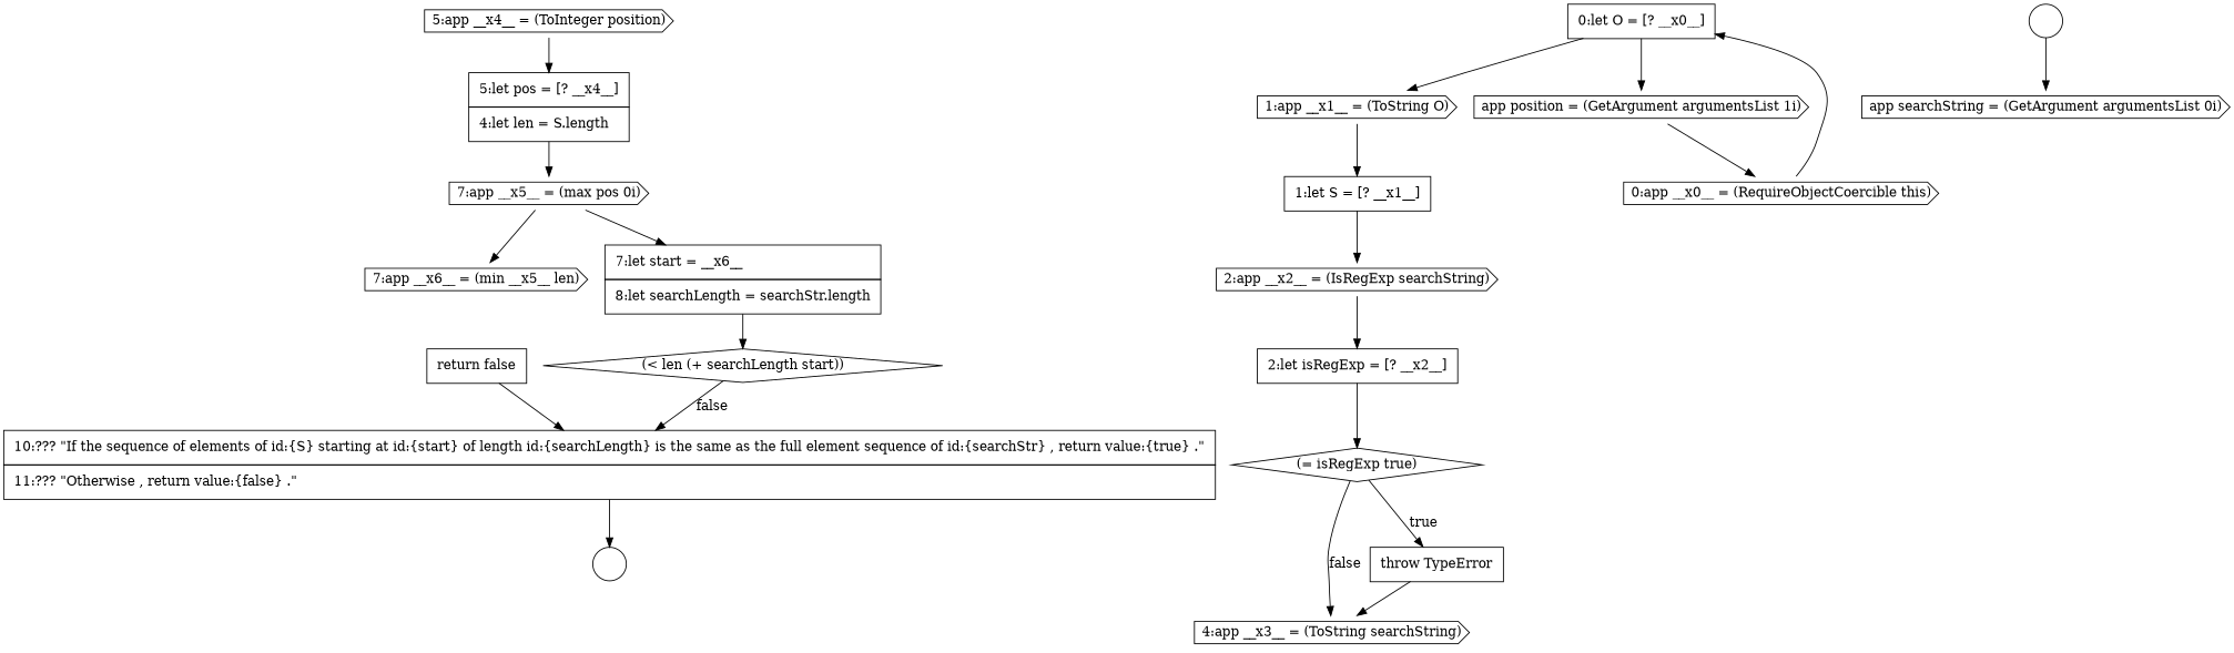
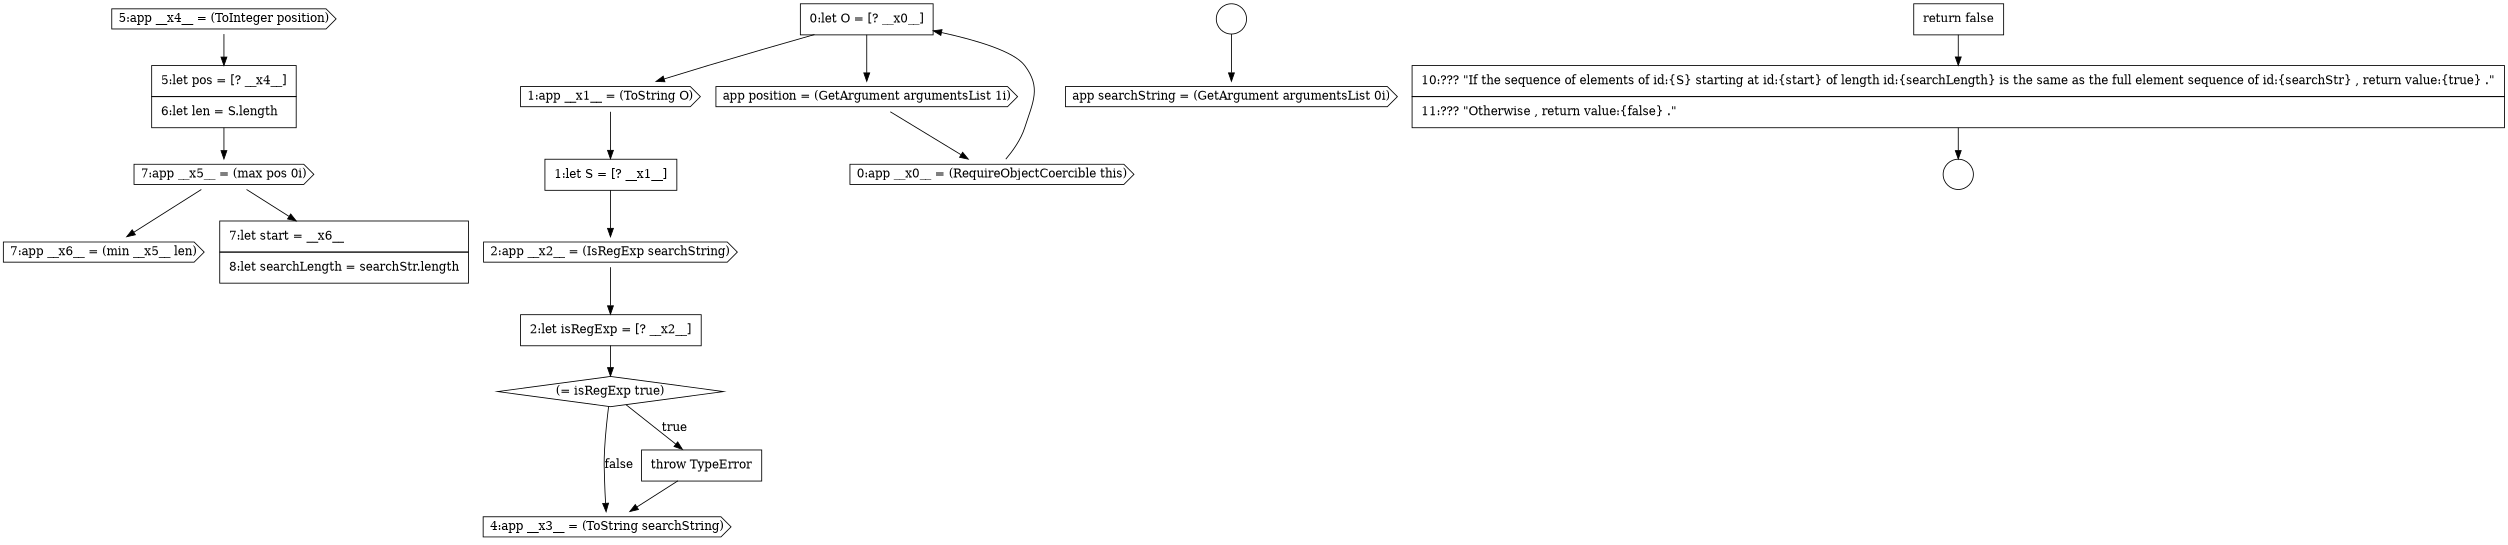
  digraph {
    node [color=black fillcolor=white shape=cds style=filled]
    edge [color=black]
    n1 [label=<<font color="black">7:app __x5__ = (max pos 0i)</font>>]
    n2 [label=<<font color="black">7:app __x6__ = (min __x5__ len)</font>>]
    n3 [label=<<font color="black">     <table border="0" cellborder="1" cellspacing="0" cellpadding="10">       <tr><td align="left">7:let start = __x6__</td></tr>       <tr><td align="left">8:let searchLength = searchStr.length</td></tr>     </table>   </font>> margin=0 shape=none]
    n4 [label=<<font color="black">     <table border="0" cellborder="1" cellspacing="0" cellpadding="10">       <tr><td align="left">0:let O = [? __x0__]</td></tr>     </table>   </font>> margin=0 shape=none]
    n5 [label=<<font color="black">1:app __x1__ = (ToString O)</font>>]
    n6 [label=<<font color="black">app position = (GetArgument argumentsList 1i)</font>>]
    n7 [label=<<font color="black">     <table border="0" cellborder="1" cellspacing="0" cellpadding="10">       <tr><td align="left">1:let S = [? __x1__]</td></tr>     </table>   </font>> margin=0 shape=none]
    n8 [label=<<font color="black">5:app __x4__ = (ToInteger position)</font>>]
-   n9 [label=<<font color="black">     <table border="0" cellborder="1" cellspacing="0" cellpadding="10">       <tr><td align="left">5:let pos = [? __x4__]</td></tr>       <tr><td align="left">4:let len = S.length</td></tr>     </table>   </font>> margin=0 shape=none]
+   n9 [label=<<font color="black">     <table border="0" cellborder="1" cellspacing="0" cellpadding="10">       <tr><td align="left">5:let pos = [? __x4__]</td></tr>       <tr><td align="left">6:let len = S.length</td></tr>     </table>   </font>> margin=0 shape=none]
    n10 [label=<<font color="black">0:app __x0__ = (RequireObjectCoercible this)</font>>]
    n11 [label=<<font color="black">2:app __x2__ = (IsRegExp searchString)</font>>]
    n12 [label=<<font color="black">     <table border="0" cellborder="1" cellspacing="0" cellpadding="10">       <tr><td align="left">2:let isRegExp = [? __x2__]</td></tr>     </table>   </font>> margin=0 shape=none]
    n13 [label=<<font color="black">(= isRegExp true)</font>> shape=diamond]
-   n14 [label=<<font color="black">(&lt; len (+ searchLength start))</font>> shape=diamond]
    n15 [label=<<font color="black">4:app __x3__ = (ToString searchString)</font>>]
    n16 [label=<<font color="black">     <table border="0" cellborder="1" cellspacing="0" cellpadding="10">       <tr><td align="left">throw TypeError</td></tr>     </table>   </font>> margin=0 shape=none]
    n17 [label=" " shape=circle]
    n18 [label=<<font color="black">app searchString = (GetArgument argumentsList 0i)</font>>]
    n19 [label=<<font color="black">     <table border="0" cellborder="1" cellspacing="0" cellpadding="10">       <tr><td align="left">10:??? &quot;If the sequence of elements of id:{S} starting at id:{start} of length id:{searchLength} is the same as the full element sequence of id:{searchStr} , return value:{true} .&quot;</td></tr>       <tr><td align="left">11:??? &quot;Otherwise , return value:{false} .&quot;</td></tr>     </table>   </font>> margin=0 shape=none]
    n20 [label=" " shape=circle]
    n21 [label=<<font color="black">     <table border="0" cellborder="1" cellspacing="0" cellpadding="10">       <tr><td align="left">return false</td></tr>     </table>   </font>> margin=0 shape=none]
    n1 -> n2
    n1 -> n3
-   n3 -> n14
    n4 -> n5
    n4 -> n6
    n5 -> n7
    n6 -> n10
    n7 -> n11
    n8 -> n9
    n9 -> n1
    n10 -> n4
    n11 -> n12
    n12 -> n13
    n13 -> n15 [label=<<font color="black">false</font>>]
    n13 -> n16 [label=<<font color="black">true</font>>]
-   n14 -> n19 [label=<<font color="black">false</font>>]
    n16 -> n15
    n17 -> n18
    n19 -> n20
    n21 -> n19
  }
